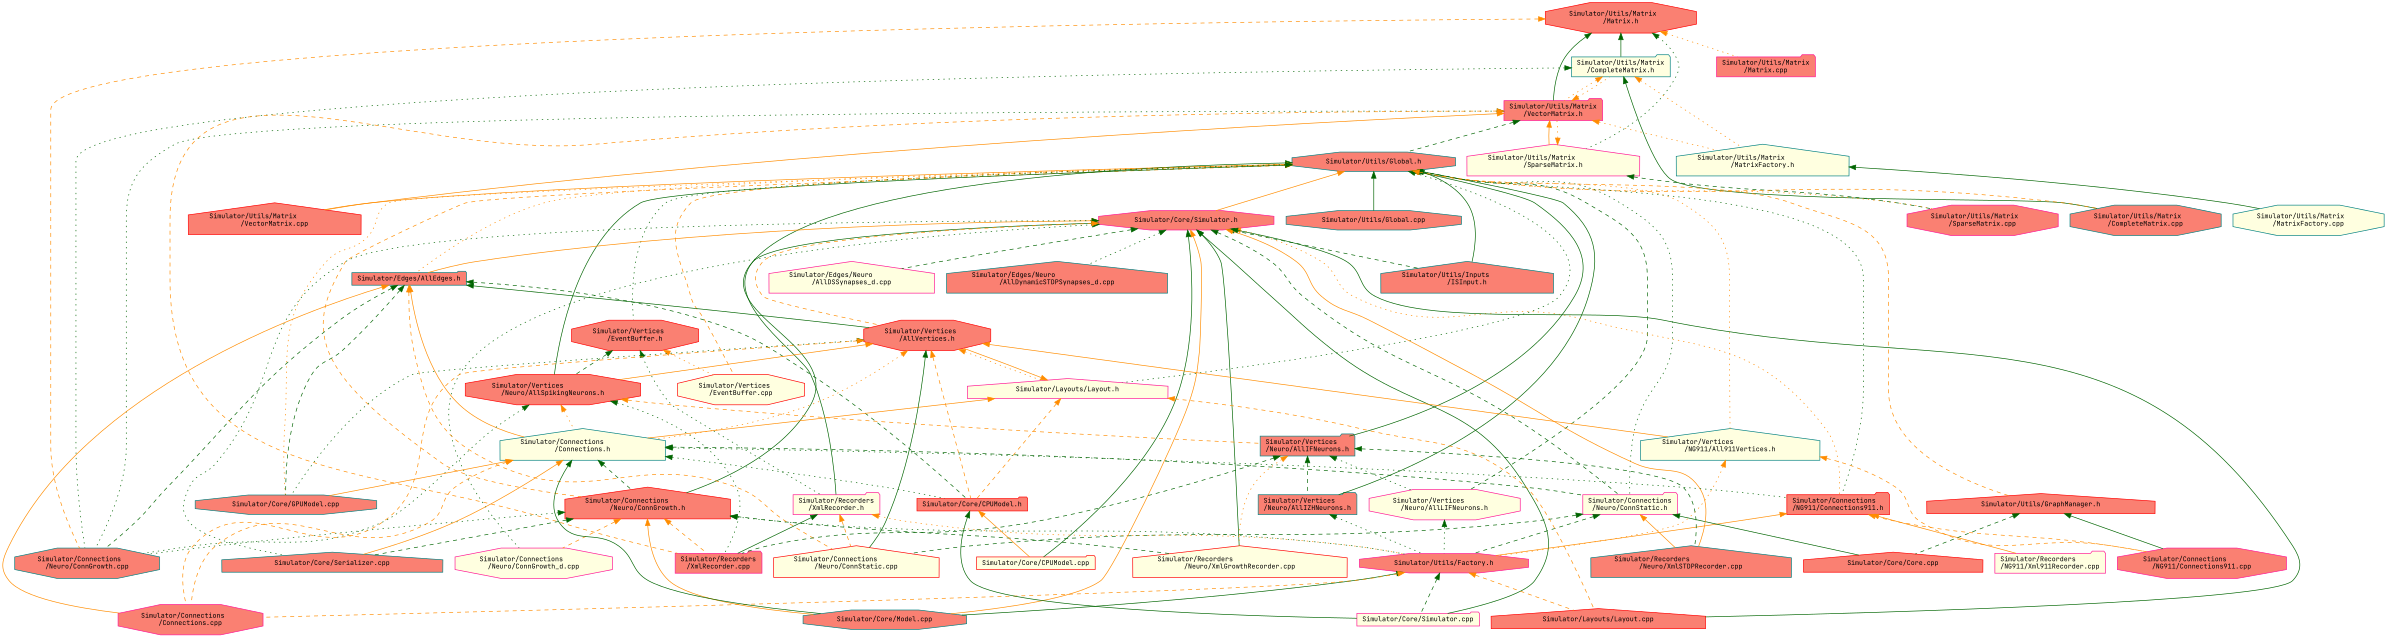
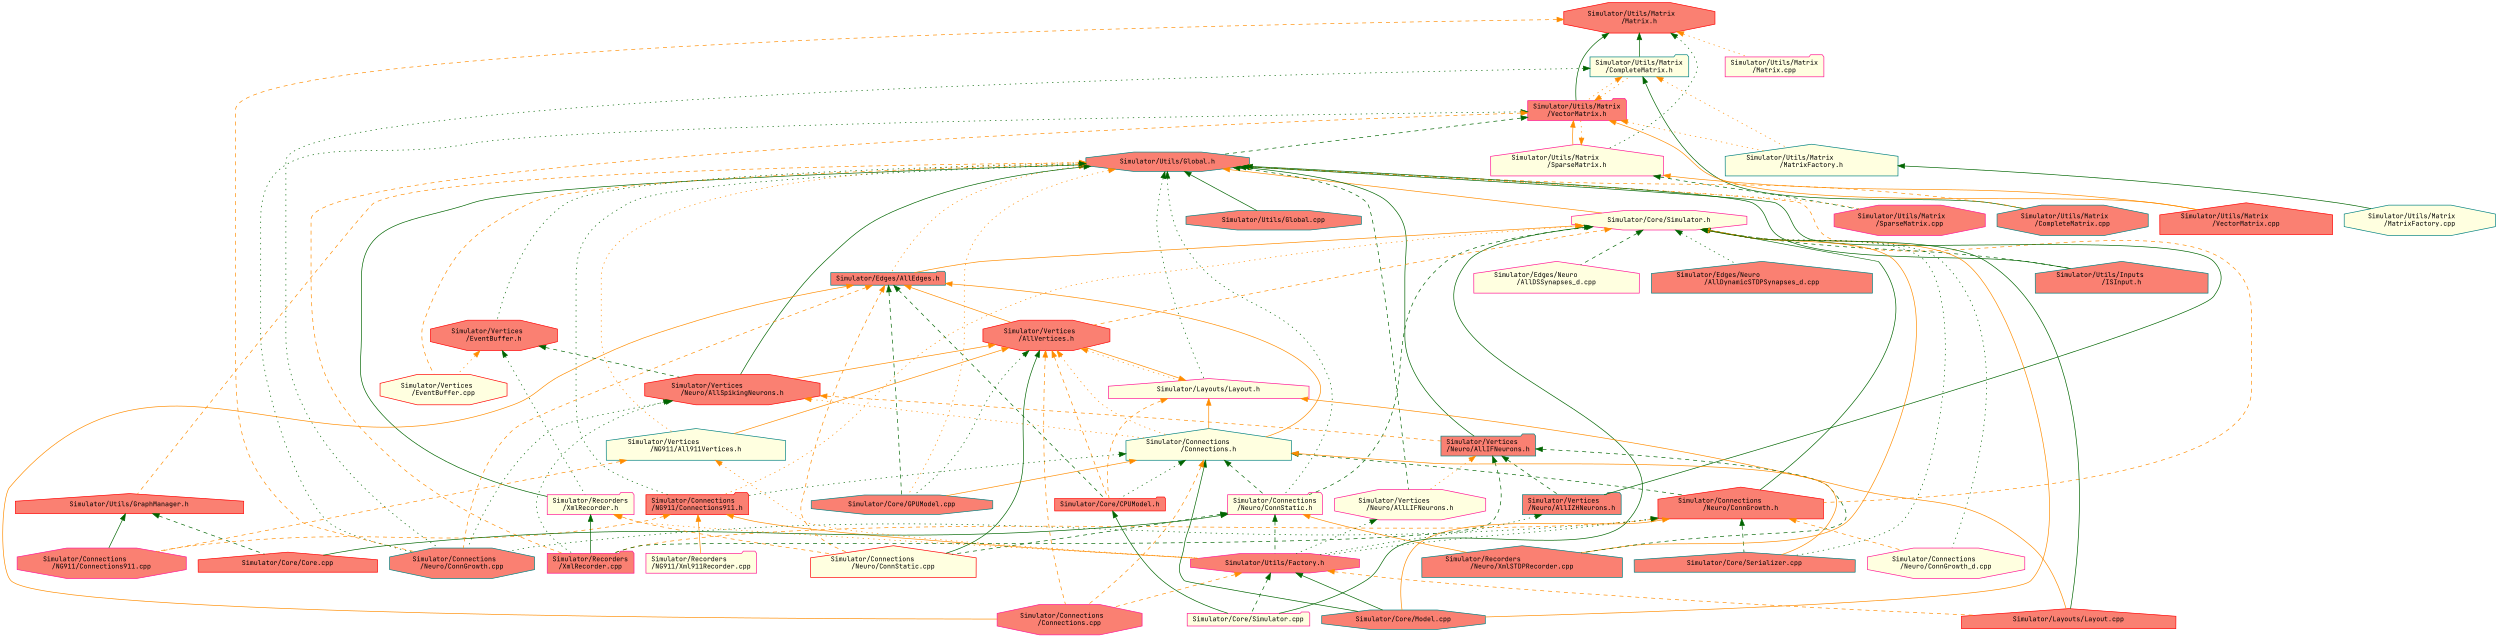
  digraph {
    fontname="JetBrains Mono"
    node [color=teal fillcolor=salmon fontname="JetBrains Mono" fontsize=10 shape=octagon style=filled]
    edge [color=darkgreen dir=back fontname="JetBrains Mono" fontsize=10 labelfontname=Helvetica labelfontsize=10 style=solid]
    n1 [color=red fontcolor=black height=0.2 label="Simulator/Utils/Matrix\l/Matrix.h" width=0.4]
    n2 [height=0.2 label="Simulator/Connections\l/Neuro/ConnGrowth.cpp" width=0.4]
    n3 [fillcolor=lightyellow height=0.2 label="Simulator/Utils/Matrix\l/CompleteMatrix.h" shape=folder width=0.4]
    n4 [color=deeppink height=0.2 label="Simulator/Utils/Matrix\l/VectorMatrix.h" shape=folder width=0.4]
    n5 [color=deeppink fillcolor=lightyellow height=0.2 label="Simulator/Utils/Matrix\l/SparseMatrix.h" shape=house width=0.4]
-   n6 [color=deeppink height=0.2 label="Simulator/Utils/Matrix\l/Matrix.cpp" shape=folder width=0.4]
+   n6 [color=deeppink fillcolor=lightyellow height=0.2 label="Simulator/Utils/Matrix\l/Matrix.cpp" shape=folder width=0.4]
    n7 [height=0.2 label="Simulator/Utils/Matrix\l/CompleteMatrix.cpp" width=0.4]
    n8 [fillcolor=lightyellow height=0.2 label="Simulator/Utils/Matrix\l/MatrixFactory.h" shape=house width=0.4]
    n9 [color=deeppink height=0.2 label="Simulator/Recorders\l/XmlRecorder.cpp" shape=folder width=0.4]
    n10 [height=0.2 label="Simulator/Utils/Global.h" width=0.4]
    n11 [color=red height=0.2 label="Simulator/Utils/Matrix\l/VectorMatrix.cpp" shape=house width=0.4]
    n12 [color=deeppink height=0.2 label="Simulator/Utils/Matrix\l/SparseMatrix.cpp" width=0.4]
    n13 [fillcolor=lightyellow height=0.2 label="Simulator/Utils/Matrix\l/MatrixFactory.cpp" width=0.4]
    n14 [color=red height=0.2 label="Simulator/Connections\l/NG911/Connections911.h" shape=folder width=0.4]
    n15 [color=red height=0.2 label="Simulator/Connections\l/Neuro/ConnGrowth.h" shape=house width=0.4]
    n16 [color=deeppink fillcolor=lightyellow height=0.2 label="Simulator/Connections\l/Neuro/ConnStatic.h" shape=folder width=0.4]
    n17 [height=0.2 label="Simulator/Core/GPUModel.cpp" width=0.4]
-   n18 [color=deeppink height=0.2 label="Simulator/Core/Simulator.h" width=0.4]
+   n18 [color=deeppink fillcolor=lightyellow height=0.2 label="Simulator/Core/Simulator.h" width=0.4]
    n19 [height=0.2 label="Simulator/Edges/AllEdges.h" shape=folder width=0.4]
    n20 [color=deeppink fillcolor=lightyellow height=0.2 label="Simulator/Layouts/Layout.h" shape=house width=0.4]
    n21 [fillcolor=lightyellow height=0.2 label="Simulator/Vertices\l/NG911/All911Vertices.h" shape=house width=0.4]
    n22 [color=red height=0.2 label="Simulator/Vertices\l/Neuro/AllSpikingNeurons.h" width=0.4]
    n23 [height=0.2 label="Simulator/Vertices\l/Neuro/AllIFNeurons.h" shape=folder width=0.4]
    n24 [height=0.2 label="Simulator/Vertices\l/Neuro/AllIZHNeurons.h" shape=folder width=0.4]
    n25 [color=deeppink fillcolor=lightyellow height=0.2 label="Simulator/Vertices\l/Neuro/AllLIFNeurons.h" width=0.4]
    n26 [height=0.2 label="Simulator/Utils/Inputs\l/ISInput.h" shape=house width=0.4]
    n27 [color=deeppink fillcolor=lightyellow height=0.2 label="Simulator/Recorders\l/XmlRecorder.h" shape=folder width=0.4]
    n28 [height=0.2 label="Simulator/Utils/Global.cpp" width=0.4]
    n29 [color=red height=0.2 label="Simulator/Utils/GraphManager.h" shape=house width=0.4]
    n30 [color=red fillcolor=lightyellow height=0.2 label="Simulator/Vertices\l/EventBuffer.cpp" width=0.4]
    n31 [color=red height=0.2 label="Simulator/Vertices\l/EventBuffer.h" width=0.4]
    n32 [color=deeppink height=0.2 label="Simulator/Connections\l/NG911/Connections911.cpp" width=0.4]
    n33 [color=deeppink fillcolor=lightyellow height=0.2 label="Simulator/Recorders\l/NG911/Xml911Recorder.cpp" shape=folder width=0.4]
    n34 [color=deeppink height=0.2 label="Simulator/Utils/Factory.h" width=0.4]
    n35 [height=0.2 label="Simulator/Core/Model.cpp" width=0.4]
    n36 [color=deeppink fillcolor=lightyellow height=0.2 label="Simulator/Connections\l/Neuro/ConnGrowth_d.cpp" width=0.4]
    n37 [height=0.2 label="Simulator/Core/Serializer.cpp" shape=house width=0.4]
-   n38 [color=red fillcolor=lightyellow height=0.2 label="Simulator/Recorders\l/Neuro/XmlGrowthRecorder.cpp" shape=house width=0.4]
    n39 [color=red fillcolor=lightyellow height=0.2 label="Simulator/Connections\l/Neuro/ConnStatic.cpp" shape=house width=0.4]
    n40 [color=red height=0.2 label="Simulator/Core/Core.cpp" shape=house width=0.4]
    n41 [height=0.2 label="Simulator/Recorders\l/Neuro/XmlSTDPRecorder.cpp" shape=house width=0.4]
    n42 [color=deeppink fillcolor=lightyellow height=0.2 label="Simulator/Core/Simulator.cpp" shape=folder width=0.4]
    n43 [color=red height=0.2 label="Simulator/Layouts/Layout.cpp" shape=house width=0.4]
-   n44 [color=red fillcolor=lightyellow height=0.2 label="Simulator/Core/CPUModel.cpp" shape=folder width=0.4]
    n45 [color=red height=0.2 label="Simulator/Vertices\l/AllVertices.h" width=0.4]
    n46 [color=deeppink fillcolor=lightyellow height=0.2 label="Simulator/Edges/Neuro\l/AllDSSynapses_d.cpp" shape=house width=0.4]
    n47 [height=0.2 label="Simulator/Edges/Neuro\l/AllDynamicSTDPSynapses_d.cpp" shape=house width=0.4]
    n48 [color=deeppink height=0.2 label="Simulator/Connections\l/Connections.cpp" width=0.4]
    n49 [fillcolor=lightyellow height=0.2 label="Simulator/Connections\l/Connections.h" shape=house width=0.4]
    n50 [color=red height=0.2 label="Simulator/Core/CPUModel.h" shape=folder width=0.4]
    n1 -> n2 [color=darkorange style=dashed]
    n1 -> n3
    n1 -> n4
    n1 -> n5 [style=dotted]
    n1 -> n6 [color=darkorange style=dotted]
    n3 -> n2 [style=dotted]
    n3 -> n4 [color=darkorange style=dotted]
    n3 -> n7
    n3 -> n8 [color=darkorange style=dotted]
    n4 -> n2 [style=dotted]
    n4 -> n3 [color=darkorange style=dotted]
    n4 -> n5 [color=darkorange]
    n4 -> n8 [color=darkorange style=dotted]
    n4 -> n9 [color=darkorange style=dashed]
    n4 -> n10 [style=dashed]
    n4 -> n11 [color=darkorange]
    n5 -> n4 [color=darkorange style=dotted]
    n5 -> n12 [style=dashed]
    n8 -> n13
    n10 -> n7 [color=darkorange style=dashed]
-   n10 -> n11 [color=darkorange]
+   n5 -> n11 [color=darkorange]
    n10 -> n12 [color=darkorange style=dotted]
    n10 -> n14 [style=dotted]
    n10 -> n15 [color=darkorange style=dashed]
    n10 -> n16 [style=dotted]
    n10 -> n17 [color=darkorange style=dotted]
    n10 -> n18 [color=darkorange]
    n10 -> n19 [color=darkorange style=dotted]
    n10 -> n20 [style=dotted]
    n10 -> n21 [color=darkorange style=dotted]
    n10 -> n22
    n10 -> n23
    n10 -> n24
    n10 -> n25 [style=dashed]
    n10 -> n26
    n10 -> n27
    n10 -> n28
    n10 -> n29 [color=darkorange style=dashed]
    n10 -> n30 [color=darkorange style=dashed]
    n10 -> n31 [style=dotted]
    n14 -> n32 [color=darkorange style=dashed]
    n14 -> n33 [color=darkorange]
    n14 -> n34 [color=darkorange]
    n15 -> n2 [style=dotted]
    n15 -> n9 [color=darkorange style=dashed]
    n15 -> n34 [style=dotted]
    n15 -> n35 [color=darkorange]
    n15 -> n36 [color=darkorange style=dashed]
    n15 -> n37 [style=dashed]
-   n15 -> n38 [style=dashed]
    n16 -> n34 [style=dashed]
    n16 -> n39 [style=dashed]
    n16 -> n40
    n16 -> n41 [color=darkorange]
    n18 -> n14 [color=darkorange style=dotted]
    n18 -> n15
    n18 -> n16 [style=dashed]
    n18 -> n19 [color=darkorange]
    n18 -> n26 [style=dashed]
    n18 -> n35 [color=darkorange]
    n18 -> n36 [style=dotted]
    n18 -> n37 [style=dotted]
-   n18 -> n38
    n18 -> n41 [color=darkorange]
    n18 -> n42
    n18 -> n43
-   n18 -> n44
    n18 -> n45 [color=darkorange style=dashed]
    n18 -> n46 [style=dashed]
    n18 -> n47 [style=dotted]
-   n19 -> n2 [style=dashed]
+   n19 -> n2 [color=darkorange style=dashed]
    n19 -> n17 [style=dashed]
    n19 -> n39 [color=darkorange style=dashed]
-   n19 -> n45
+   n19 -> n45 [color=darkorange]
    n19 -> n48 [color=darkorange]
    n19 -> n49 [color=darkorange]
    n19 -> n50 [style=dashed]
-   n20 -> n43 [color=darkorange style=dashed]
+   n20 -> n43 [color=darkorange]
    n20 -> n45 [color=darkorange]
    n20 -> n49 [color=darkorange]
    n20 -> n50 [color=darkorange style=dashed]
    n21 -> n32 [color=darkorange style=dashed]
    n21 -> n34 [color=darkorange style=dotted]
    n22 -> n2 [style=dotted]
    n22 -> n9 [style=dotted]
    n22 -> n23 [color=darkorange style=dashed]
    n22 -> n49 [color=darkorange style=dotted]
    n23 -> n9 [style=dashed]
    n23 -> n24 [style=dashed]
-   n23 -> n25 [style=dotted]
-   n23 -> n38 [color=darkorange style=dotted]
+   n23 -> n25 [color=darkorange style=dotted]
    n23 -> n41 [style=dashed]
    n24 -> n34 [style=dotted]
    n25 -> n34 [style=dotted]
    n27 -> n9
    n27 -> n34 [color=darkorange style=dotted]
    n27 -> n39 [color=darkorange style=dashed]
    n29 -> n32
    n29 -> n40 [style=dashed]
    n31 -> n22 [style=dashed]
    n31 -> n27 [style=dotted]
    n31 -> n30 [color=darkorange style=dotted]
    n34 -> n35
    n34 -> n42 [style=dashed]
    n34 -> n43 [color=darkorange style=dashed]
    n34 -> n48 [color=darkorange style=dashed]
    n45 -> n17 [style=dotted]
    n45 -> n20 [color=darkorange style=dotted]
    n45 -> n21 [color=darkorange]
    n45 -> n22 [color=darkorange]
    n45 -> n39
    n45 -> n48 [color=darkorange style=dashed]
    n45 -> n49 [color=darkorange style=dotted]
    n45 -> n50 [color=darkorange style=dashed]
    n49 -> n14 [style=dotted]
    n49 -> n15 [style=dashed]
    n49 -> n16 [style=dashed]
    n49 -> n17 [color=darkorange]
    n49 -> n35
    n49 -> n37 [color=darkorange]
    n49 -> n48 [color=darkorange style=dashed]
    n49 -> n50 [style=dotted]
    n50 -> n42
-   n50 -> n44 [color=darkorange]
  }
